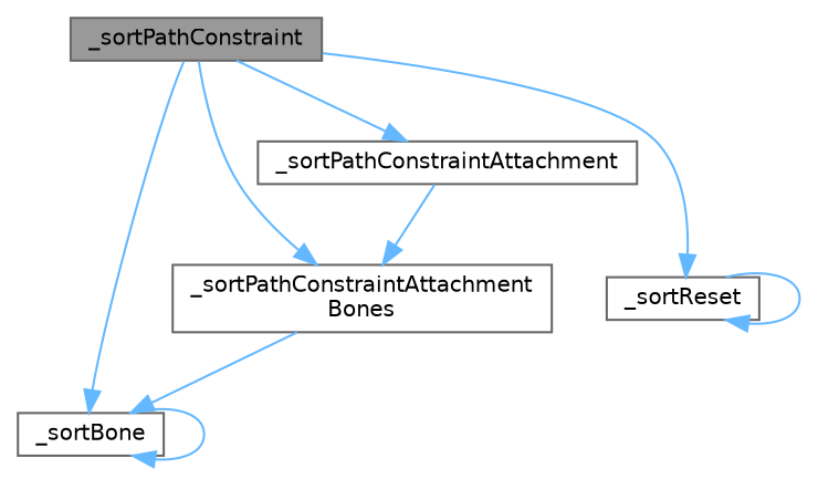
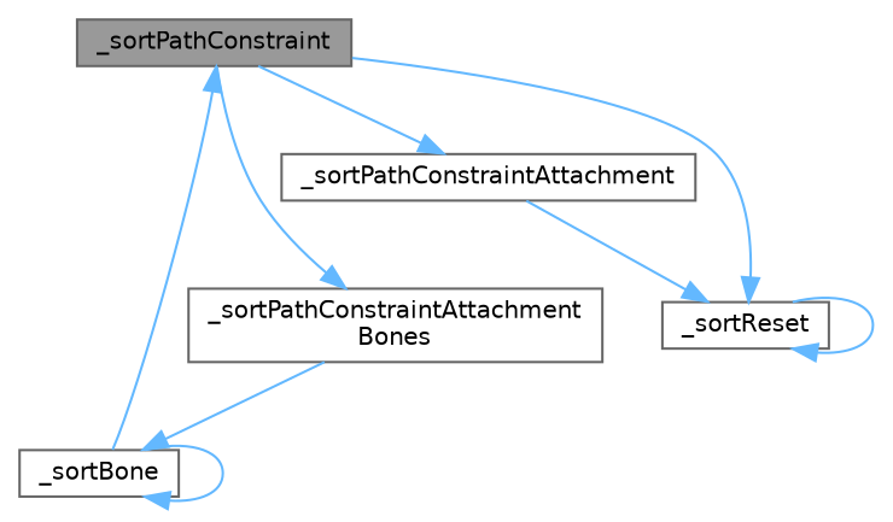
  digraph {
    rankdir=TB
    node [color=grey40 fillcolor=white fontname=Helvetica fontsize=10 shape=box style=filled]
    edge [color=steelblue1 fontname=Helvetica fontsize=10 labelfontname=Helvetica labelfontsize=10 style=solid]
    n1 [color=gray40 fillcolor=grey60 fontcolor=black height=0.2 label=_sortPathConstraint width=0.4]
    n2 [height=0.2 label=_sortBone width=0.4]
    n3 [height=0.2 label=_sortPathConstraintAttachment width=0.4]
    n4 [height=0.2 label="_sortPathConstraintAttachment\lBones" width=0.4]
    n5 [height=0.2 label=_sortReset width=0.4]
-   n1 -> n2
+   n2 -> n1
    n1 -> n3
    n1 -> n4
    n1 -> n5
    n2 -> n2
-   n3 -> n4
+   n3 -> n5
    n4 -> n2
    n5 -> n5
  }
